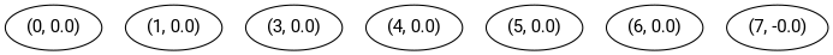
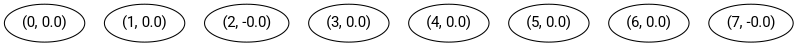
  digraph {
    fontname=Roboto
    node [fontname=Roboto]
    n1 [label="(0, 0.0)"]
    n2 [label="(1, 0.0)"]
+   n3 [label="(2, -0.0)"]
    n4 [label="(3, 0.0)"]
    n5 [label="(4, 0.0)"]
    n6 [label="(5, 0.0)"]
    n7 [label="(6, 0.0)"]
    n8 [label="(7, -0.0)"]
  }
